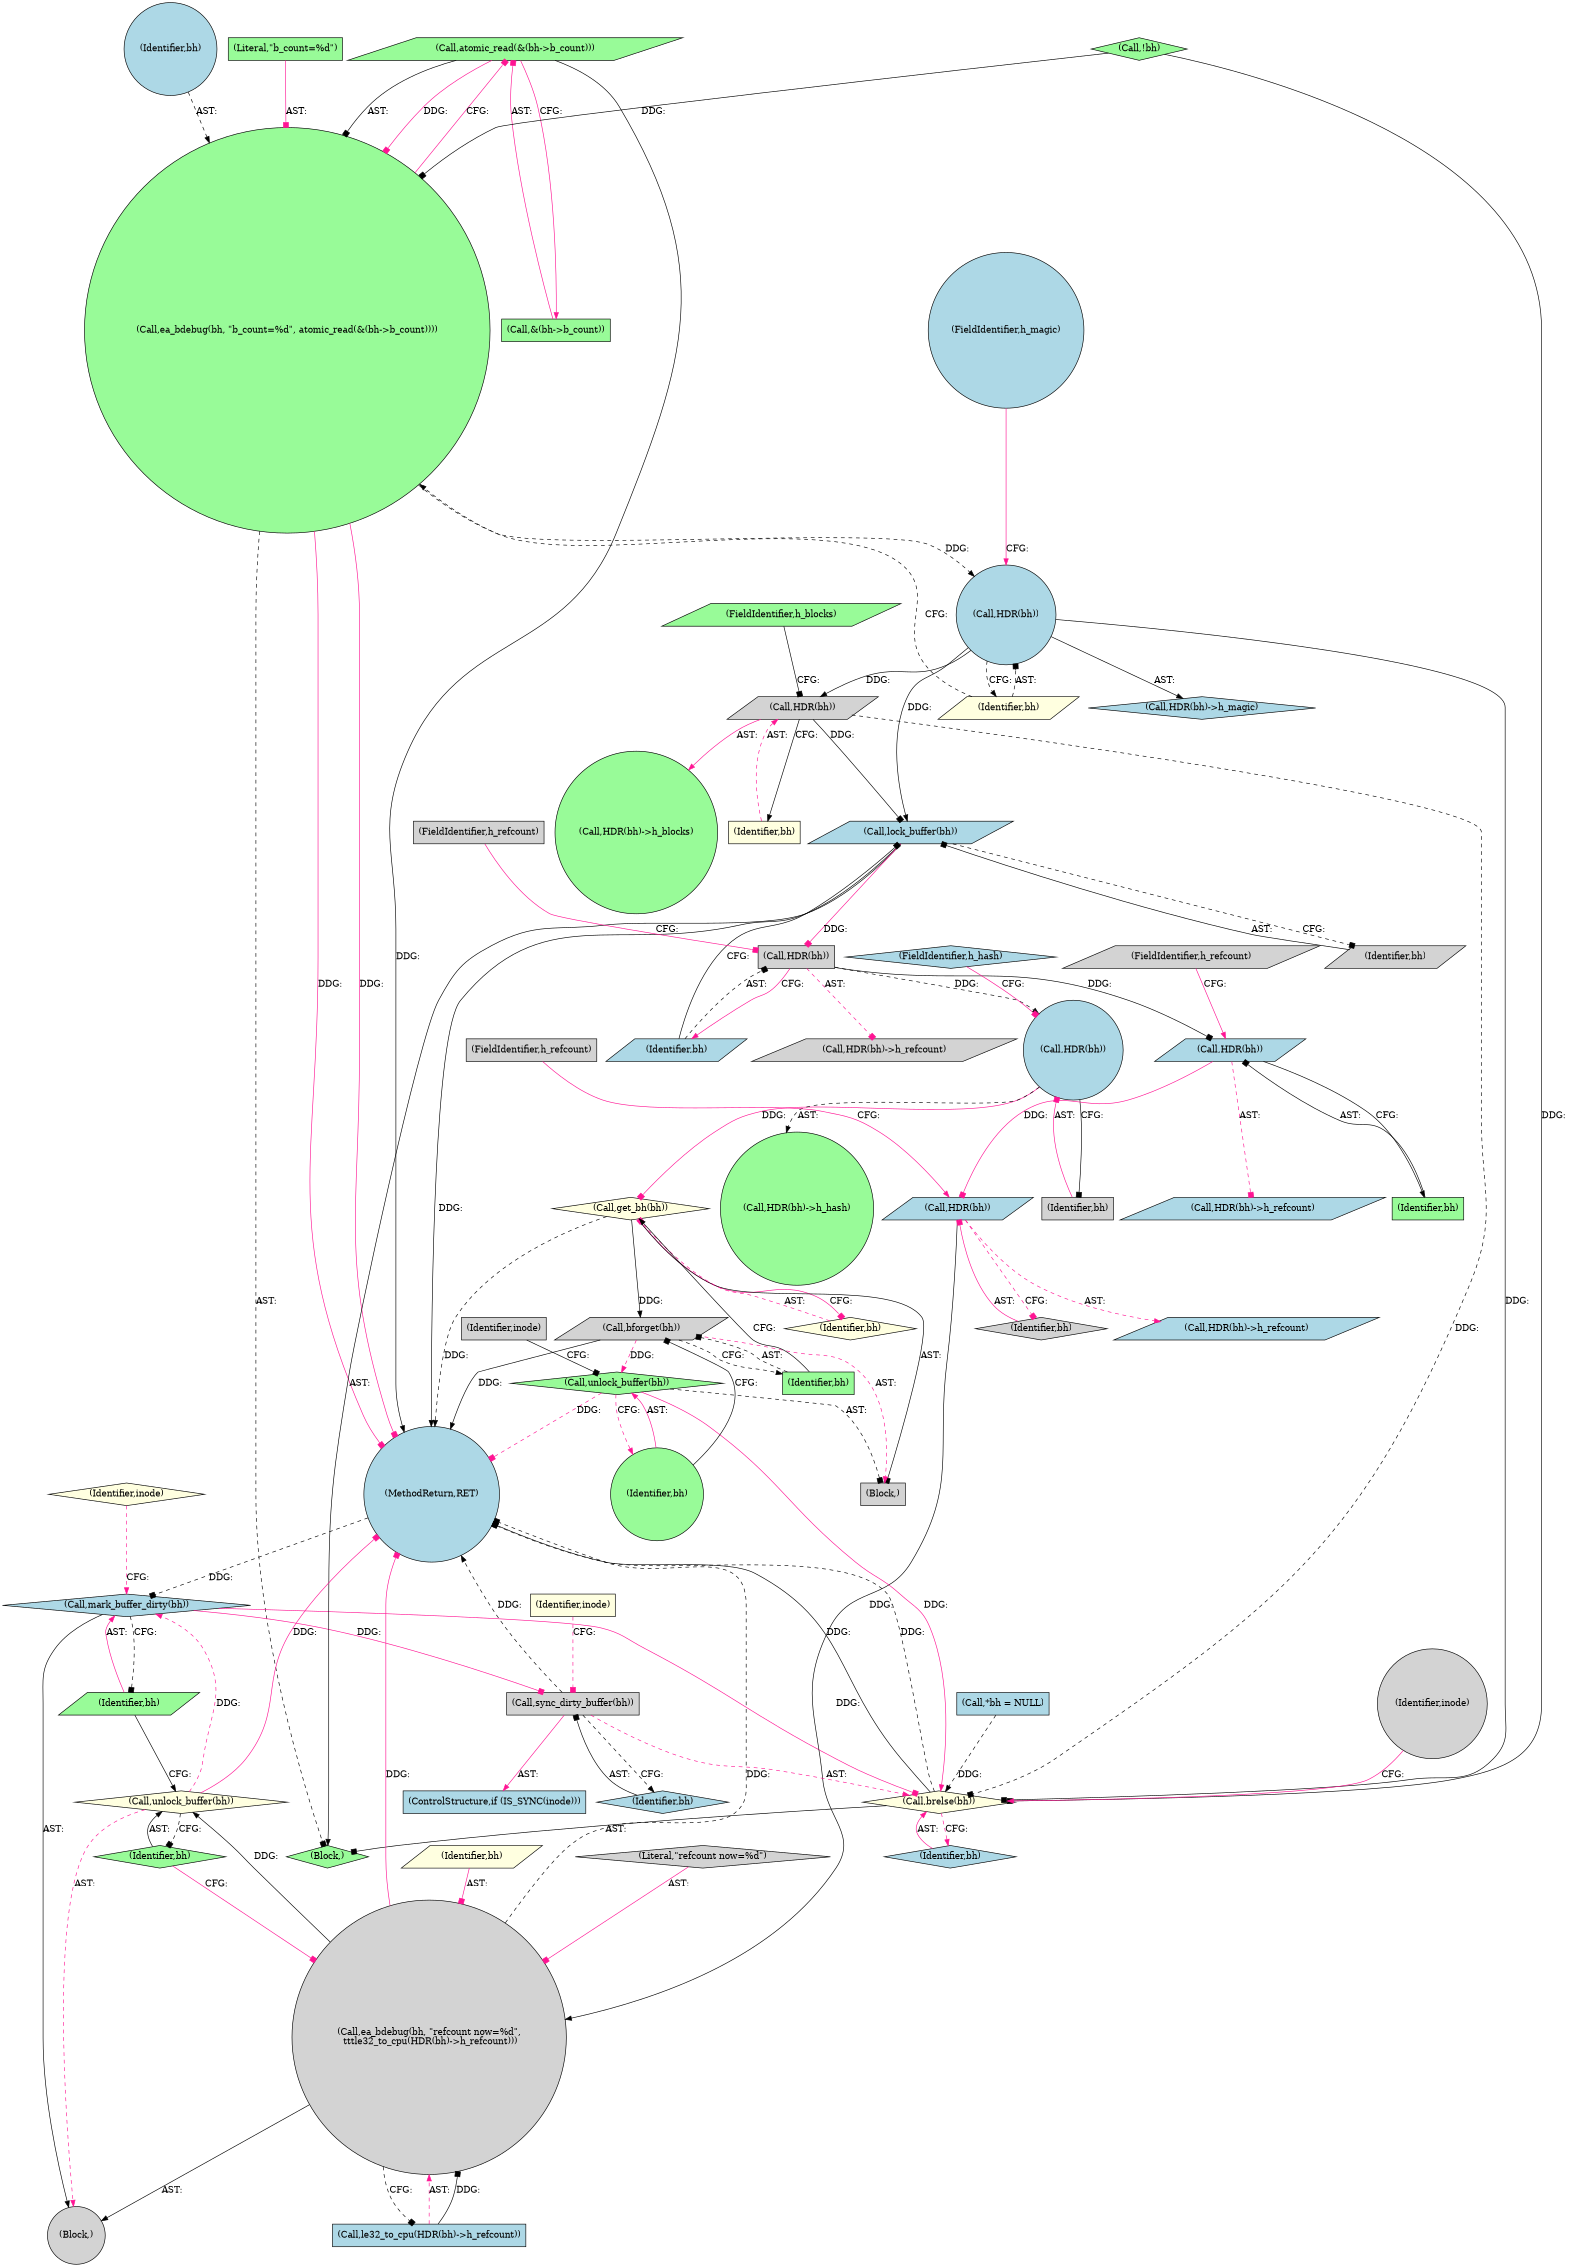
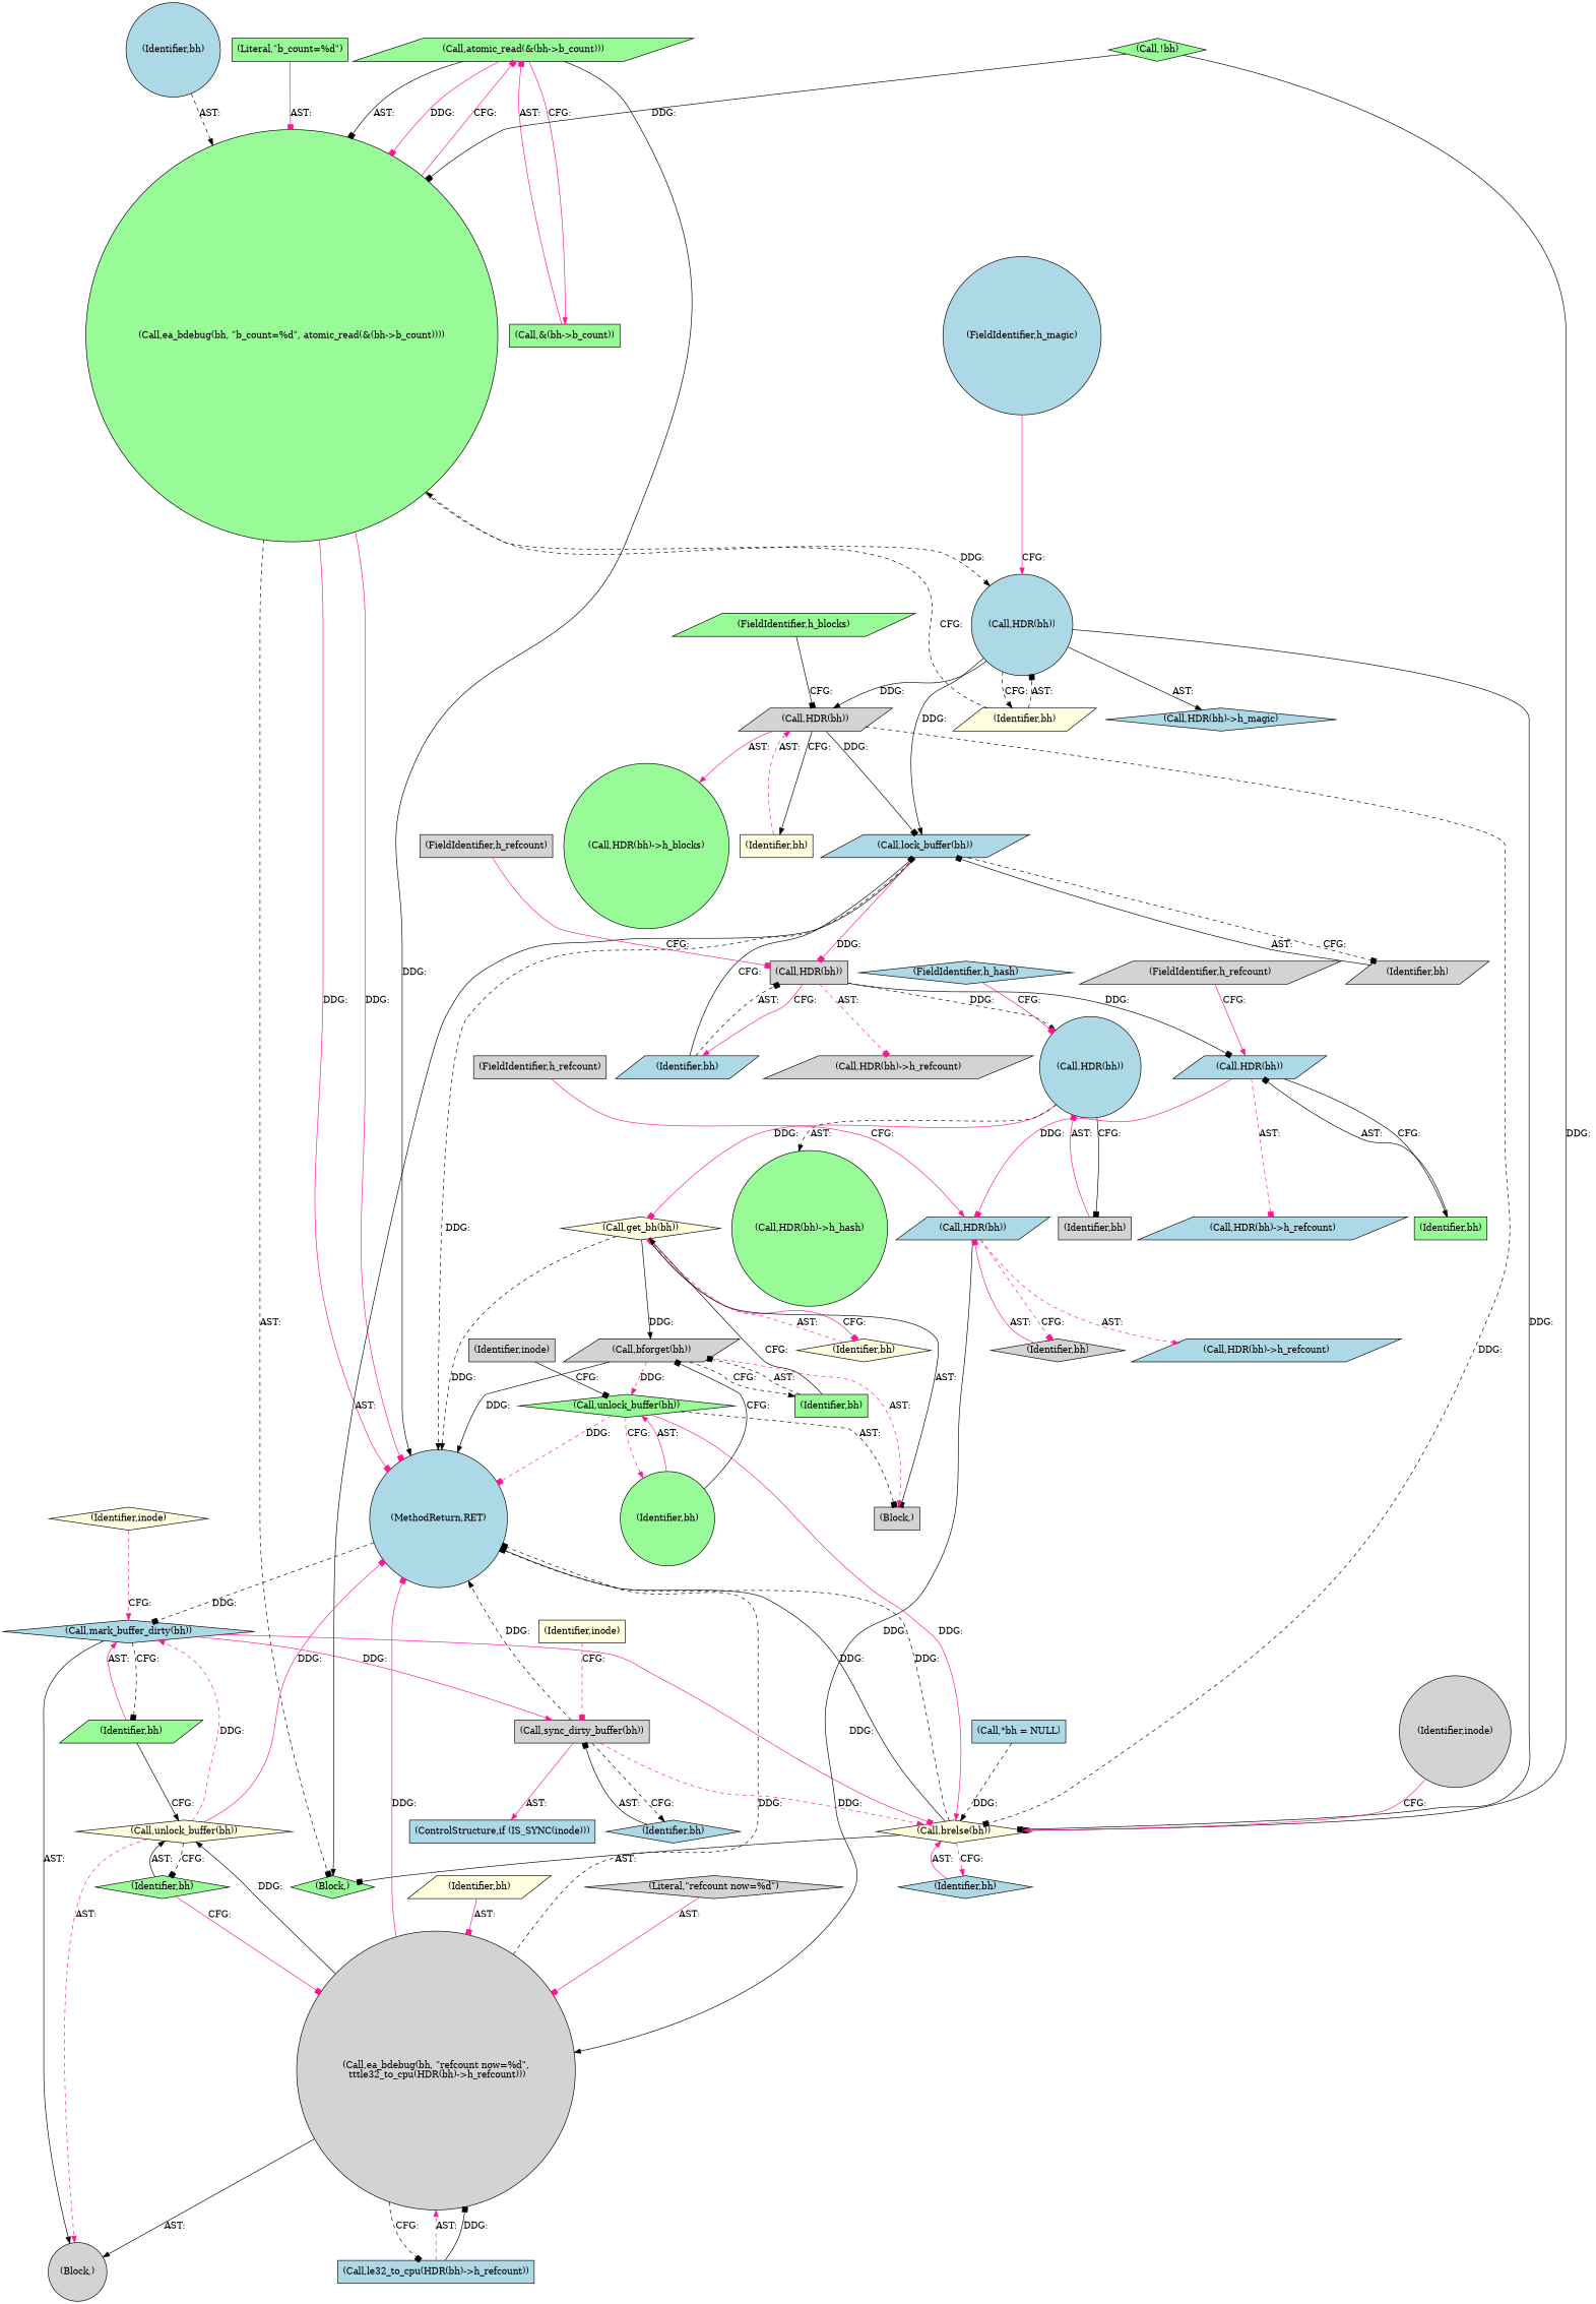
  digraph {
    node [fillcolor=lightblue shape=parallelogram style=filled]
    edge [arrowhead=box color=black style=solid]
    n1 [fillcolor=palegreen label="(Call,atomic_read(&(bh->b_count)))"]
    n2 [fillcolor=palegreen label="(Call,ea_bdebug(bh, \"b_count=%d\", atomic_read(&(bh->b_count))))" shape=circle]
    n3 [fillcolor=palegreen label="(Call,&(bh->b_count))" shape=box]
    n4 [label="(MethodReturn,RET)" shape=circle]
    n5 [label="(Call,HDR(bh))" shape=circle]
    n6 [fillcolor=palegreen label="(Block,)" shape=diamond]
    n7 [label="(Call,mark_buffer_dirty(bh))" shape=diamond]
    n8 [fillcolor=lightgrey label="(Call,HDR(bh))"]
    n9 [label="(Call,lock_buffer(bh))"]
    n10 [fillcolor=lightyellow label="(Call,brelse(bh))" shape=diamond]
    n11 [fillcolor=lightyellow label="(Identifier,bh)"]
    n12 [label="(Call,HDR(bh)->h_magic)" shape=diamond]
    n13 [fillcolor=palegreen label="(Call,HDR(bh)->h_blocks)" shape=circle]
    n14 [fillcolor=lightyellow label="(Identifier,bh)" shape=box]
    n15 [fillcolor=lightgrey label="(Call,HDR(bh))" shape=box]
    n16 [fillcolor=lightgrey label="(Identifier,bh)"]
    n17 [label="(Identifier,bh)" shape=diamond]
    n18 [label="(Call,HDR(bh))" shape=circle]
    n19 [label="(Call,HDR(bh))"]
    n20 [label="(Identifier,bh)"]
    n21 [fillcolor=lightgrey label="(Call,HDR(bh)->h_refcount)"]
    n22 [fillcolor=lightyellow label="(Call,get_bh(bh))" shape=diamond]
    n23 [fillcolor=palegreen label="(Call,HDR(bh)->h_hash)" shape=circle]
    n24 [fillcolor=lightgrey label="(Identifier,bh)" shape=box]
    n25 [label="(Call,HDR(bh))"]
    n26 [label="(Call,HDR(bh)->h_refcount)"]
    n27 [fillcolor=palegreen label="(Identifier,bh)" shape=box]
    n28 [fillcolor=lightgrey label="(Call,bforget(bh))"]
    n29 [fillcolor=lightyellow label="(Identifier,bh)" shape=diamond]
    n30 [fillcolor=lightgrey label="(Block,)" shape=box]
    n31 [fillcolor=palegreen label="(Call,unlock_buffer(bh))" shape=diamond]
    n32 [fillcolor=palegreen label="(Identifier,bh)" shape=box]
    n33 [fillcolor=palegreen label="(Identifier,bh)" shape=circle]
    n34 [fillcolor=lightgrey label="(Call,ea_bdebug(bh, \"refcount now=%d\",\n \t\t\tle32_to_cpu(HDR(bh)->h_refcount)))" shape=circle]
    n35 [fillcolor=lightgrey label="(Identifier,bh)" shape=diamond]
    n36 [label="(Call,HDR(bh)->h_refcount)"]
    n37 [fillcolor=lightyellow label="(Call,unlock_buffer(bh))" shape=diamond]
    n38 [label="(Call,le32_to_cpu(HDR(bh)->h_refcount))" shape=box]
    n39 [fillcolor=lightgrey label="(Block,)" shape=circle]
    n40 [fillcolor=palegreen label="(Identifier,bh)" shape=diamond]
    n41 [fillcolor=lightgrey label="(Call,sync_dirty_buffer(bh))" shape=box]
    n42 [fillcolor=palegreen label="(Identifier,bh)"]
    n43 [label="(ControlStructure,if (IS_SYNC(inode)))" shape=box]
    n44 [label="(Identifier,bh)" shape=diamond]
    n45 [fillcolor=lightyellow label="(Identifier,inode)" shape=diamond]
    n46 [label="(Identifier,bh)" shape=circle]
    n47 [fillcolor=lightgrey label="(FieldIdentifier,h_refcount)" shape=box]
    n48 [fillcolor=lightgrey label="(Identifier,inode)" shape=box]
    n49 [label="(Call,*bh = NULL)" shape=box]
    n50 [fillcolor=lightgrey label="(FieldIdentifier,h_refcount)" shape=box]
    n51 [fillcolor=lightyellow label="(Identifier,inode)" shape=box]
    n52 [fillcolor=palegreen label="(FieldIdentifier,h_blocks)"]
    n53 [fillcolor=lightyellow label="(Identifier,bh)"]
    n54 [label="(FieldIdentifier,h_hash)" shape=diamond]
    n55 [label="(FieldIdentifier,h_magic)" shape=circle]
    n56 [fillcolor=lightgrey label="(FieldIdentifier,h_refcount)"]
    n57 [fillcolor=palegreen label="(Call,!bh)" shape=diamond]
    n58 [fillcolor=lightgrey label="(Literal,\"refcount now=%d\")" shape=diamond]
    n59 [fillcolor=palegreen label="(Literal,\"b_count=%d\")" shape=box]
    n60 [fillcolor=lightgrey label="(Identifier,inode)" shape=circle]
    n1 -> n2 [label="AST: "]
    n1 -> n2 [color=deeppink label="DDG: "]
    n1 -> n3 [arrowhead=normal color=deeppink label="CFG: "]
    n1 -> n4 [arrowhead=normal label="DDG: "]
    n2 -> n1 [color=deeppink label="CFG: "]
    n2 -> n4 [color=deeppink label="DDG: "]
    n2 -> n4 [color=deeppink label="DDG: "]
    n2 -> n5 [arrowhead=normal label="DDG: " style=dashed]
    n2 -> n6 [label="AST: " style=dashed]
    n3 -> n1 [color=deeppink label="AST: "]
    n4 -> n7 [label="DDG: " style=dashed]
    n5 -> n8 [arrowhead=normal label="DDG: "]
    n5 -> n9 [arrowhead=normal label="DDG: "]
    n5 -> n10 [label="DDG: "]
    n5 -> n11 [arrowhead=normal label="CFG: " style=dashed]
    n5 -> n12 [arrowhead=normal label="AST: "]
    n7 -> n10 [color=deeppink label="DDG: "]
    n7 -> n39 [arrowhead=normal label="AST: "]
-   n7 -> n41 [color=deeppink label="DDG: "]
+   n7 -> n41 [arrowhead=normal color=deeppink label="DDG: "]
    n7 -> n42 [label="CFG: " style=dashed]
    n8 -> n9 [label="DDG: "]
    n8 -> n10 [label="DDG: " style=dashed]
    n8 -> n13 [arrowhead=normal color=deeppink label="AST: "]
    n8 -> n14 [arrowhead=normal label="CFG: "]
-   n9 -> n4 [arrowhead=normal label="DDG: "]
+   n9 -> n4 [arrowhead=normal label="DDG: " style=dashed]
    n9 -> n6 [arrowhead=normal label="AST: "]
    n9 -> n15 [color=deeppink label="DDG: "]
    n9 -> n16 [label="CFG: " style=dashed]
    n10 -> n4 [label="DDG: " style=dashed]
    n10 -> n4 [label="DDG: "]
    n10 -> n6 [label="AST: "]
    n10 -> n17 [arrowhead=normal color=deeppink label="CFG: " style=dashed]
    n11 -> n2 [arrowhead=normal label="CFG: " style=dashed]
    n11 -> n5 [label="AST: " style=dashed]
    n14 -> n8 [arrowhead=normal color=deeppink label="AST: " style=dashed]
    n15 -> n18 [arrowhead=normal label="DDG: " style=dashed]
    n15 -> n19 [label="DDG: "]
    n15 -> n20 [arrowhead=normal color=deeppink label="CFG: "]
    n15 -> n21 [color=deeppink label="AST: " style=dashed]
    n16 -> n9 [label="AST: "]
    n17 -> n10 [arrowhead=normal color=deeppink label="AST: "]
    n18 -> n22 [color=deeppink label="DDG: "]
    n18 -> n23 [arrowhead=normal label="AST: " style=dashed]
    n18 -> n24 [label="CFG: "]
    n19 -> n25 [color=deeppink label="DDG: "]
    n19 -> n26 [color=deeppink label="AST: " style=dashed]
    n19 -> n27 [arrowhead=normal label="CFG: "]
    n20 -> n9 [label="CFG: "]
    n20 -> n15 [label="AST: " style=dashed]
    n22 -> n4 [arrowhead=normal label="DDG: " style=dashed]
    n22 -> n28 [arrowhead=normal label="DDG: "]
    n22 -> n29 [color=deeppink label="CFG: "]
    n22 -> n30 [label="AST: "]
    n24 -> n18 [color=deeppink label="AST: "]
    n25 -> n34 [arrowhead=normal label="DDG: "]
    n25 -> n35 [color=deeppink label="CFG: " style=dashed]
    n25 -> n36 [arrowhead=normal color=deeppink label="AST: " style=dashed]
    n27 -> n19 [label="AST: "]
    n28 -> n4 [arrowhead=normal label="DDG: "]
    n28 -> n30 [arrowhead=normal color=deeppink label="AST: " style=dashed]
    n28 -> n31 [arrowhead=normal color=deeppink label="DDG: " style=dashed]
    n28 -> n32 [arrowhead=normal label="CFG: " style=dashed]
    n29 -> n22 [color=deeppink label="AST: " style=dashed]
    n31 -> n4 [color=deeppink label="DDG: " style=dashed]
    n31 -> n10 [arrowhead=normal color=deeppink label="DDG: "]
    n31 -> n30 [label="AST: " style=dashed]
    n31 -> n33 [arrowhead=normal color=deeppink label="CFG: " style=dashed]
    n32 -> n22 [arrowhead=normal label="CFG: "]
    n32 -> n28 [label="AST: " style=dashed]
    n33 -> n28 [label="CFG: "]
    n33 -> n31 [arrowhead=normal color=deeppink label="AST: "]
    n34 -> n4 [color=deeppink label="DDG: "]
    n34 -> n4 [label="DDG: " style=dashed]
    n34 -> n37 [arrowhead=normal label="DDG: "]
    n34 -> n38 [label="CFG: " style=dashed]
    n34 -> n39 [arrowhead=normal label="AST: "]
    n35 -> n25 [color=deeppink label="AST: "]
    n37 -> n4 [color=deeppink label="DDG: "]
    n37 -> n7 [arrowhead=normal color=deeppink label="DDG: " style=dashed]
    n37 -> n39 [arrowhead=normal color=deeppink label="AST: " style=dashed]
    n37 -> n40 [label="CFG: " style=dashed]
    n38 -> n34 [arrowhead=normal color=deeppink label="AST: " style=dashed]
    n38 -> n34 [label="DDG: "]
    n40 -> n34 [color=deeppink label="CFG: "]
    n40 -> n37 [arrowhead=normal label="AST: "]
    n41 -> n4 [arrowhead=normal label="DDG: " style=dashed]
-   n41 -> n10 [arrowhead=normal color=deeppink label="AST: " style=dashed]
+   n41 -> n10 [arrowhead=normal color=deeppink label="DDG: " style=dashed]
    n41 -> n43 [arrowhead=normal color=deeppink label="AST: "]
    n41 -> n44 [arrowhead=normal label="CFG: " style=dashed]
    n42 -> n7 [arrowhead=normal color=deeppink label="AST: "]
    n42 -> n37 [arrowhead=normal label="CFG: "]
    n44 -> n41 [label="AST: "]
    n45 -> n7 [arrowhead=normal color=deeppink label="CFG: " style=dashed]
    n46 -> n2 [arrowhead=normal label="AST: " style=dashed]
    n47 -> n15 [color=deeppink label="CFG: "]
    n48 -> n31 [label="CFG: "]
    n49 -> n10 [arrowhead=normal label="DDG: " style=dashed]
    n50 -> n25 [arrowhead=normal color=deeppink label="CFG: "]
    n51 -> n41 [color=deeppink label="CFG: " style=dashed]
    n52 -> n8 [label="CFG: "]
    n53 -> n34 [color=deeppink label="AST: "]
    n54 -> n18 [color=deeppink label="CFG: "]
    n55 -> n5 [arrowhead=normal color=deeppink label="CFG: "]
    n56 -> n19 [arrowhead=normal color=deeppink label="CFG: "]
    n57 -> n2 [label="DDG: "]
    n57 -> n10 [label="DDG: "]
    n58 -> n34 [color=deeppink label="AST: "]
    n59 -> n2 [color=deeppink label="AST: "]
    n60 -> n10 [arrowhead=normal color=deeppink label="CFG: "]
  }
